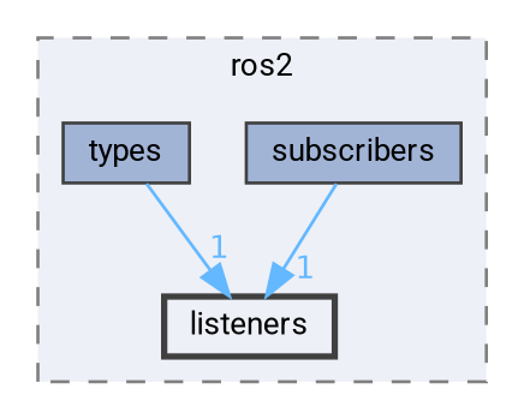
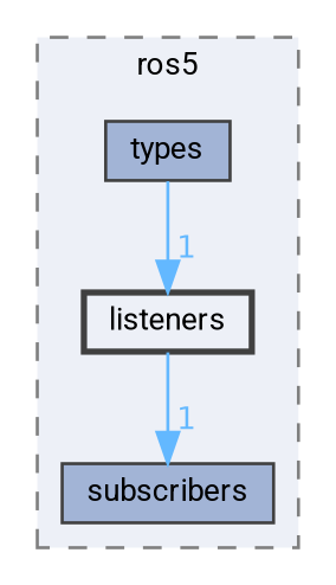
  digraph {
    compound=true
    fontname=Roboto
    node [color=grey25 fillcolor="#a2b4d6" fontname=Roboto fontsize=10 shape=box style=filled]
    edge [color=steelblue1 fontcolor=steelblue1 fontname=Roboto fontsize=10 headlabel=1 labeldistance=1.5 labelfontname=Helvetica labelfontsize=10]
    n1 [height=0.2 label=subscribers width=0.4]
    n2 [height=0.2 label=types width=0.4]
    n3 [fillcolor="#edf0f7" height=0.2 label=listeners style="filled,bold" width=0.4]
    subgraph cluster_1 {
      bgcolor="#edf0f7"
      fontsize=10
-     label=ros2
+     label=ros5
      pencolor=grey50
      style="filled,dashed"
      n1
      n2
      n3
    }
    n2 -> n3
-   n1 -> n3
+   n3 -> n1
  }
